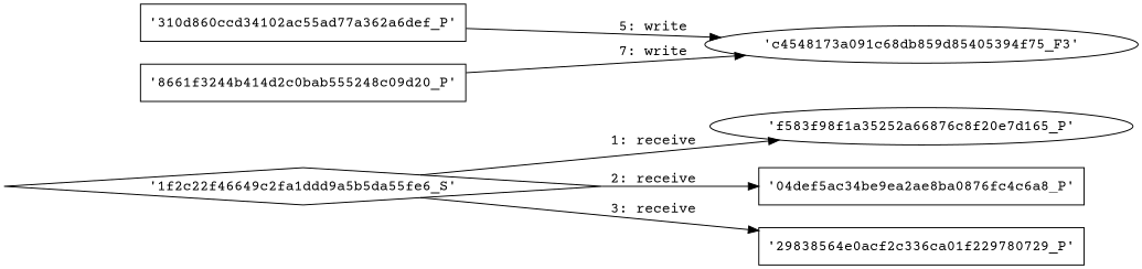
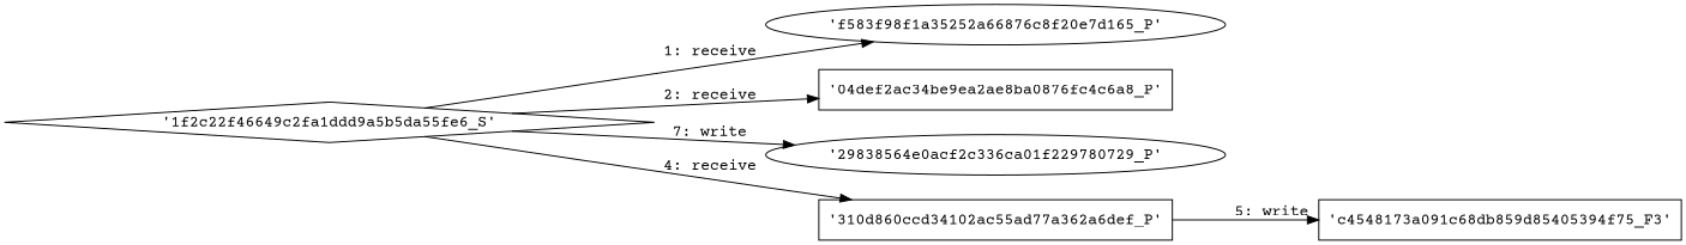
  digraph {
    engine=neato
    fixedsize=false
    fontname="Courier Prime"
    fontsize=10
    nodesep=0.3
    rankdir=LR
    ranksep=0
    splines=true
    node [fontname="Courier Prime" node_type=Process shape=box]
    edge [fontname="Courier Prime"]
    "'f583f98f1a35252a66876c8f20e7d165_P'" [shape=ellipse]
    "'1f2c22f46649c2fa1ddd9a5b5da55fe6_S'" [node_type=Socket shape=diamond]
-   "'04def5ac34be9ea2ae8ba0876fc4c6a8_P'"
-   "'29838564e0acf2c336ca01f229780729_P'"
+   "'04def5ac34be9ea2ae8ba0876fc4c6a8_P'" [label="'04def2ac34be9ea2ae8ba0876fc4c6a8_P'"]
+   "'29838564e0acf2c336ca01f229780729_P'" [shape=ellipse]
    "'310d860ccd34102ac55ad77a362a6def_P'"
-   "'c4548173a091c68db859d85405394f75_F3'" [node_type=file shape=ellipse]
-   "'8661f3244b414d2c0bab555248c09d20_P'"
+   "'c4548173a091c68db859d85405394f75_F3'" [node_type=file]
    "'1f2c22f46649c2fa1ddd9a5b5da55fe6_S'" -> "'f583f98f1a35252a66876c8f20e7d165_P'" [label="1: receive"]
    "'1f2c22f46649c2fa1ddd9a5b5da55fe6_S'" -> "'04def5ac34be9ea2ae8ba0876fc4c6a8_P'" [label="2: receive"]
-   "'1f2c22f46649c2fa1ddd9a5b5da55fe6_S'" -> "'29838564e0acf2c336ca01f229780729_P'" [label="3: receive"]
+   "'1f2c22f46649c2fa1ddd9a5b5da55fe6_S'" -> "'29838564e0acf2c336ca01f229780729_P'" [label="7: write"]
+   "'1f2c22f46649c2fa1ddd9a5b5da55fe6_S'" -> "'310d860ccd34102ac55ad77a362a6def_P'" [label="4: receive"]
    "'310d860ccd34102ac55ad77a362a6def_P'" -> "'c4548173a091c68db859d85405394f75_F3'" [label="5: write"]
-   "'8661f3244b414d2c0bab555248c09d20_P'" -> "'c4548173a091c68db859d85405394f75_F3'" [label="7: write"]
  }
